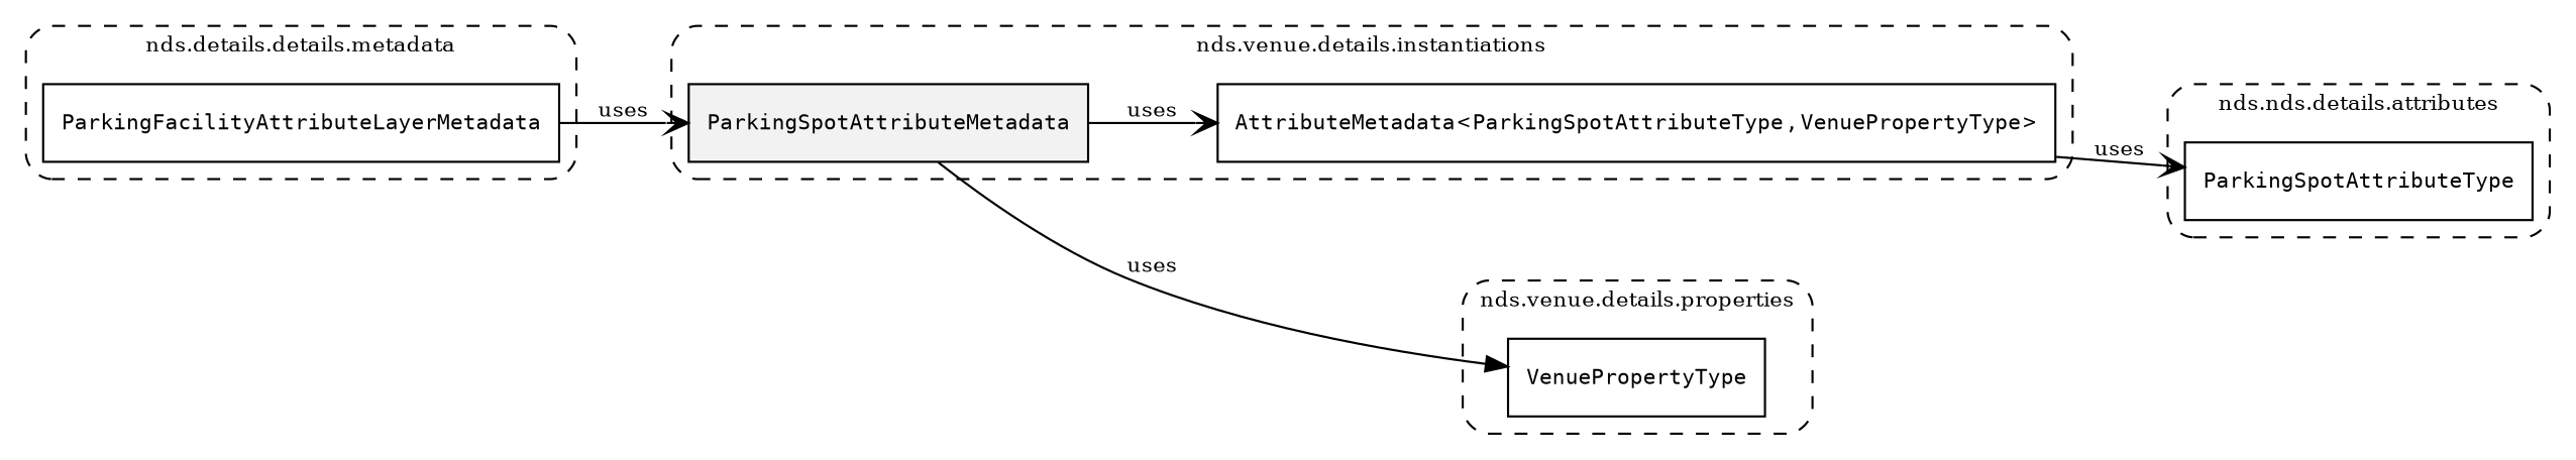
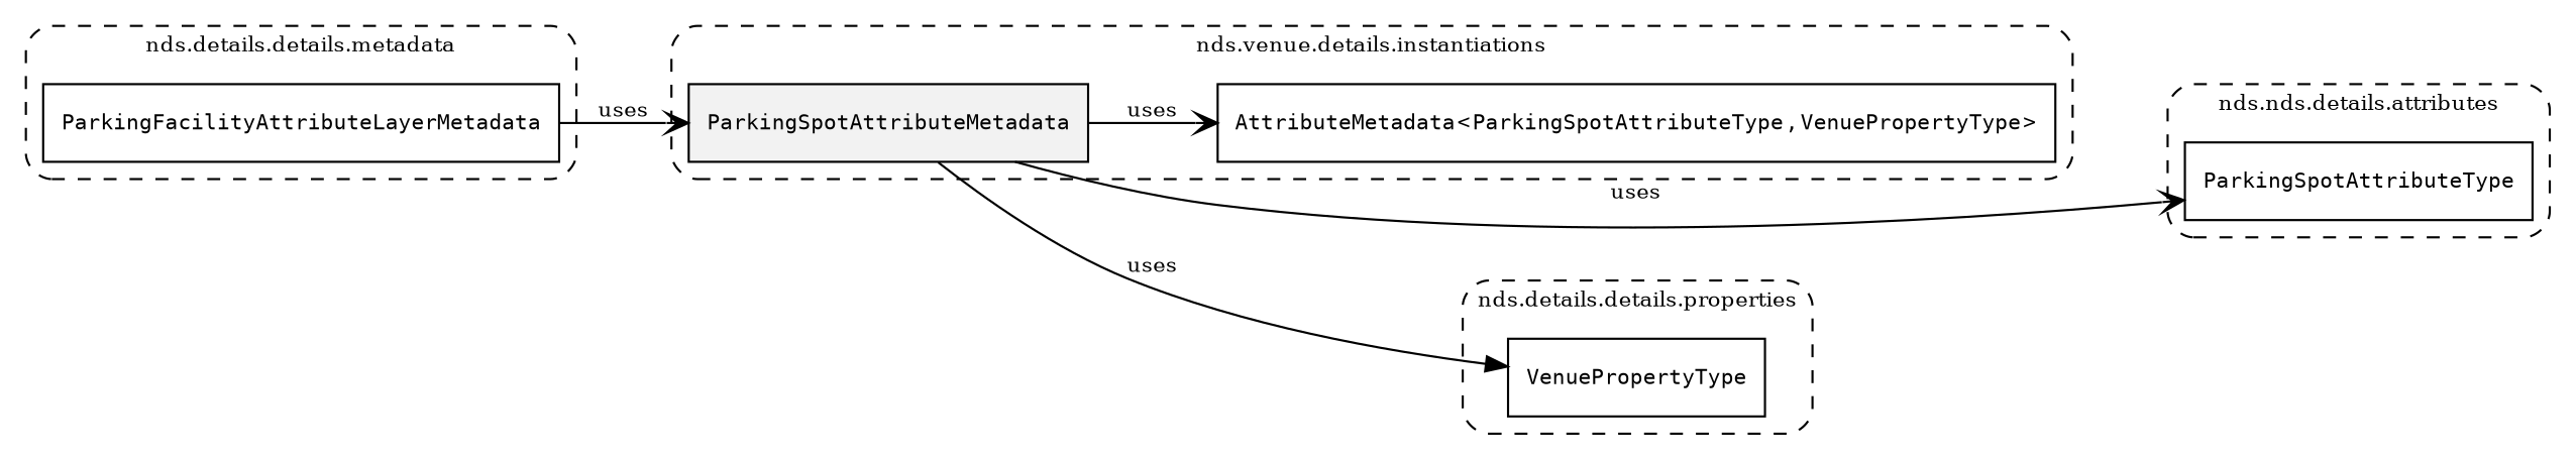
  digraph {
    fontsize=10
    rankdir=LR
    node [fontsize=10 shape=box]
    edge [arrowhead=vee fontsize=10]
    n1 [fillcolor="#0000000D" label=<<font face="monospace"><table align="center" border="0" cellspacing="0" cellpadding="0"><tr><td href="../../../content/packages/nds.venue.details.instantiations.html#InstantiateType-ParkingSpotAttributeMetadata" title="InstantiateType defined in nds.venue.details.instantiations">ParkingSpotAttributeMetadata</td></tr></table></font>> style=filled]
    n2 [label=<<font face="monospace"><table align="center" border="0" cellspacing="0" cellpadding="0"><tr><td href="../../../content/packages/nds.core.attributemap.html#Structure-AttributeMetadata" title="Structure defined in nds.core.attributemap">AttributeMetadata</td><td>&lt;</td><td><table align="center" border="0" cellspacing="0" cellpadding="0"><tr><td href="../../../content/packages/nds.venue.details.attributes.html#Enum-ParkingSpotAttributeType" title="Enum defined in nds.venue.details.attributes">ParkingSpotAttributeType</td></tr></table></td><td>,</td><td><table align="center" border="0" cellspacing="0" cellpadding="0"><tr><td href="../../../content/packages/nds.venue.details.properties.html#Structure-VenuePropertyType" title="Structure defined in nds.venue.details.properties">VenuePropertyType</td></tr></table></td><td>&gt;</td></tr></table></font>>]
    n3 [label=<<font face="monospace"><table align="center" border="0" cellspacing="0" cellpadding="0"><tr><td href="../../../content/packages/nds.venue.details.attributes.html#Enum-ParkingSpotAttributeType" title="Enum defined in nds.venue.details.attributes">ParkingSpotAttributeType</td></tr></table></font>>]
    n4 [label=<<font face="monospace"><table align="center" border="0" cellspacing="0" cellpadding="0"><tr><td href="../../../content/packages/nds.venue.details.properties.html#Structure-VenuePropertyType" title="Structure defined in nds.venue.details.properties">VenuePropertyType</td></tr></table></font>>]
    n5 [label=<<font face="monospace"><table align="center" border="0" cellspacing="0" cellpadding="0"><tr><td href="../../../content/packages/nds.venue.details.metadata.html#Structure-ParkingFacilityAttributeLayerMetadata" title="Structure defined in nds.venue.details.metadata">ParkingFacilityAttributeLayerMetadata</td></tr></table></font>>]
    subgraph cluster_1 {
      label="nds.venue.details.instantiations"
      style="dashed, rounded"
      n1
      n2
    }
    subgraph cluster_2 {
      label="nds.nds.details.attributes"
      style="dashed, rounded"
      n3
    }
    subgraph cluster_3 {
-     label="nds.venue.details.properties"
+     label="nds.details.details.properties"
      style="dashed, rounded"
      n4
    }
    subgraph cluster_4 {
      label="nds.details.details.metadata"
      style="dashed, rounded"
      n5
    }
    n1 -> n2 [label=uses]
-   n2 -> n3 [label=uses]
+   n1 -> n3 [label=uses]
    n1 -> n4 [arrowhead=normal label=uses]
    n5 -> n1 [label=uses]
  }
